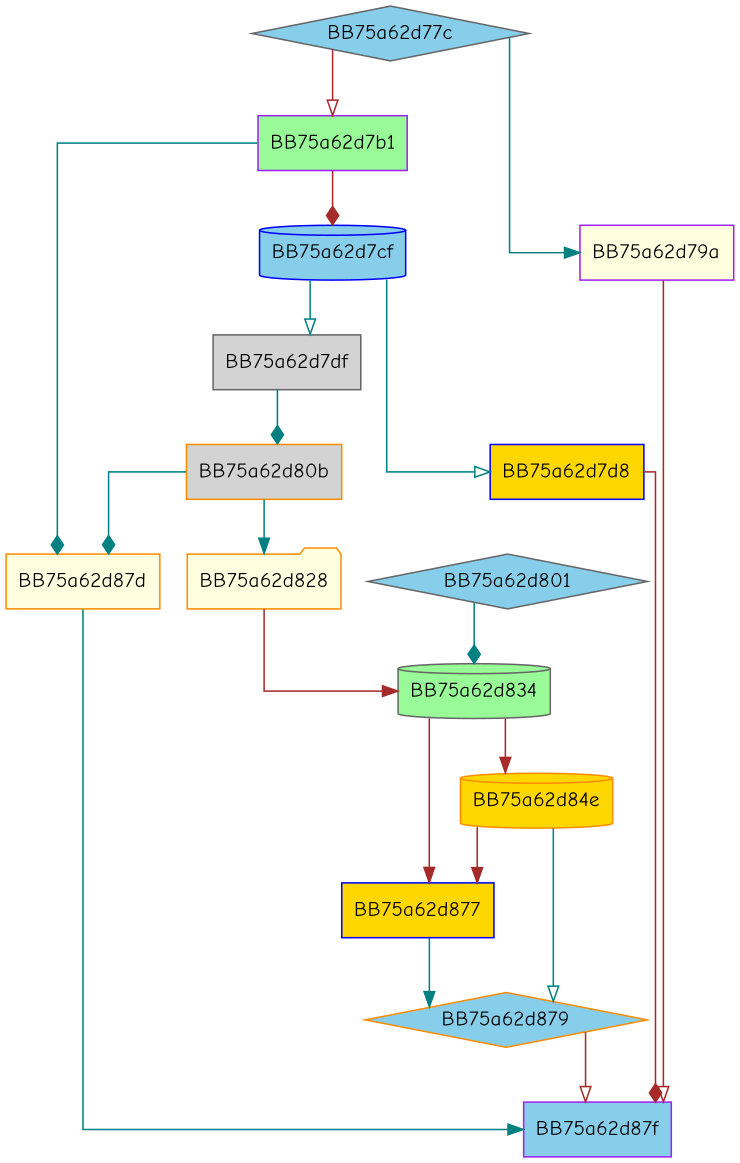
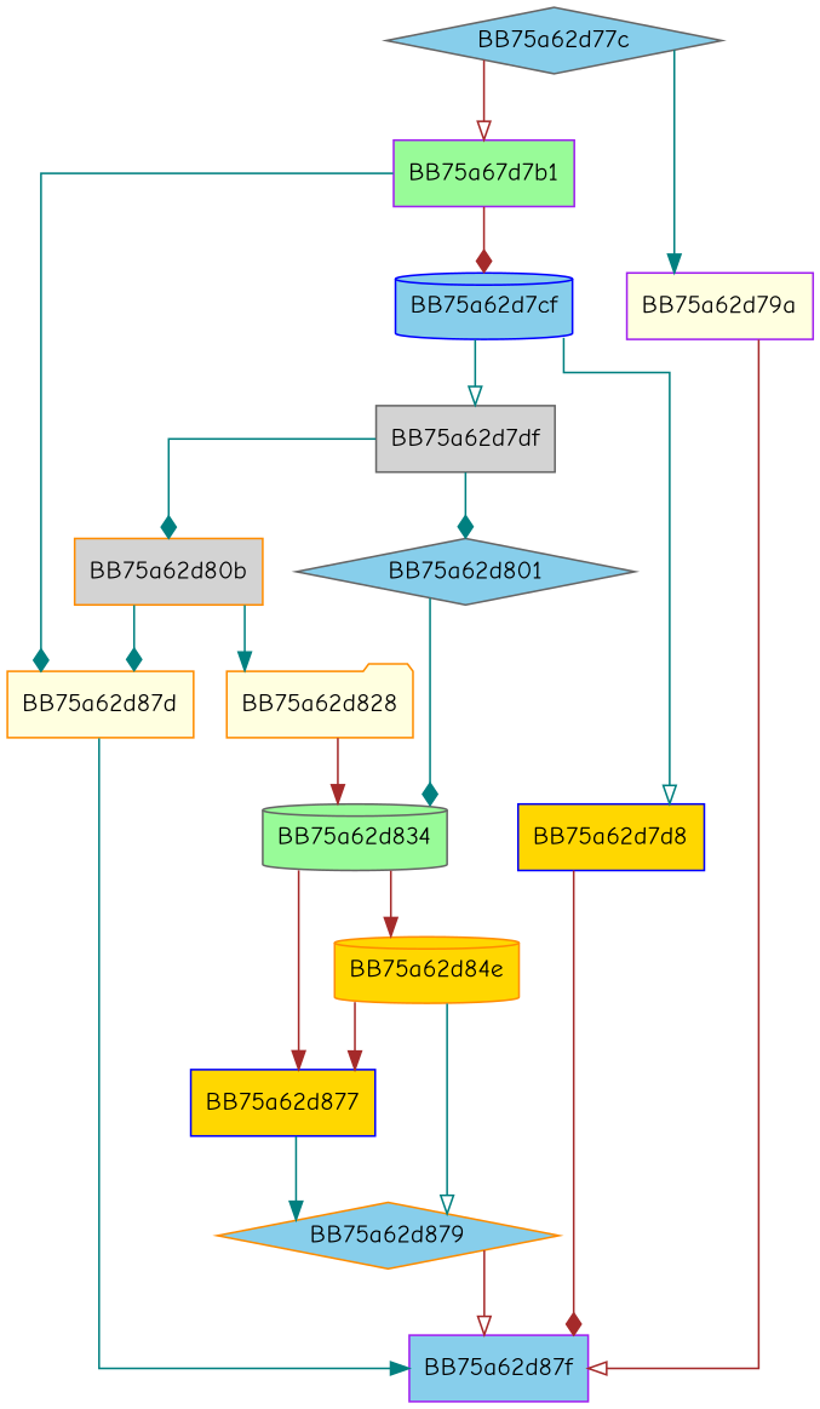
  digraph {
    fontname="Comic Neue"
    splines=ortho
    node [color=darkorange fillcolor=skyblue fontname="Comic Neue" shape=box style=filled]
    edge [arrowhead=normal color=teal fontname="Comic Neue"]
    BB75a62d77c [color=gray40 shape=diamond]
-   BB75a62d7b1 [color=purple fillcolor=palegreen]
+   BB75a62d7b1 [color=purple fillcolor=palegreen label=BB75a67d7b1]
    BB75a62d79a [color=purple fillcolor=lightyellow]
    BB75a62d87d [fillcolor=lightyellow]
    BB75a62d7cf [color=blue shape=cylinder]
    BB75a62d87f [color=purple]
    BB75a62d7df [color=gray40 fillcolor=lightgrey]
    BB75a62d7d8 [color=blue fillcolor=gold]
    BB75a62d80b [fillcolor=lightgrey]
    BB75a62d801 [color=gray40 shape=diamond]
    BB75a62d828 [fillcolor=lightyellow shape=folder]
    BB75a62d834 [color=gray40 fillcolor=palegreen shape=cylinder]
    BB75a62d877 [color=blue fillcolor=gold]
    BB75a62d84e [fillcolor=gold shape=cylinder]
    BB75a62d879 [shape=diamond]
    BB75a62d77c -> BB75a62d7b1 [arrowhead=onormal color=brown]
    BB75a62d77c -> BB75a62d79a
    BB75a62d7b1 -> BB75a62d87d [arrowhead=diamond]
    BB75a62d7b1 -> BB75a62d7cf [arrowhead=diamond color=brown]
    BB75a62d79a -> BB75a62d87f [arrowhead=onormal color=brown]
    BB75a62d87d -> BB75a62d87f
    BB75a62d7cf -> BB75a62d7df [arrowhead=onormal]
    BB75a62d7cf -> BB75a62d7d8 [arrowhead=onormal]
    BB75a62d7df -> BB75a62d80b [arrowhead=diamond]
+   BB75a62d7df -> BB75a62d801 [arrowhead=diamond]
    BB75a62d7d8 -> BB75a62d87f [arrowhead=diamond color=brown]
    BB75a62d80b -> BB75a62d87d [arrowhead=diamond]
    BB75a62d80b -> BB75a62d828
    BB75a62d801 -> BB75a62d834 [arrowhead=diamond]
    BB75a62d828 -> BB75a62d834 [color=brown]
    BB75a62d834 -> BB75a62d877 [color=brown]
    BB75a62d834 -> BB75a62d84e [color=brown]
    BB75a62d877 -> BB75a62d879
    BB75a62d84e -> BB75a62d877 [color=brown]
    BB75a62d84e -> BB75a62d879 [arrowhead=onormal]
    BB75a62d879 -> BB75a62d87f [arrowhead=onormal color=brown]
  }
